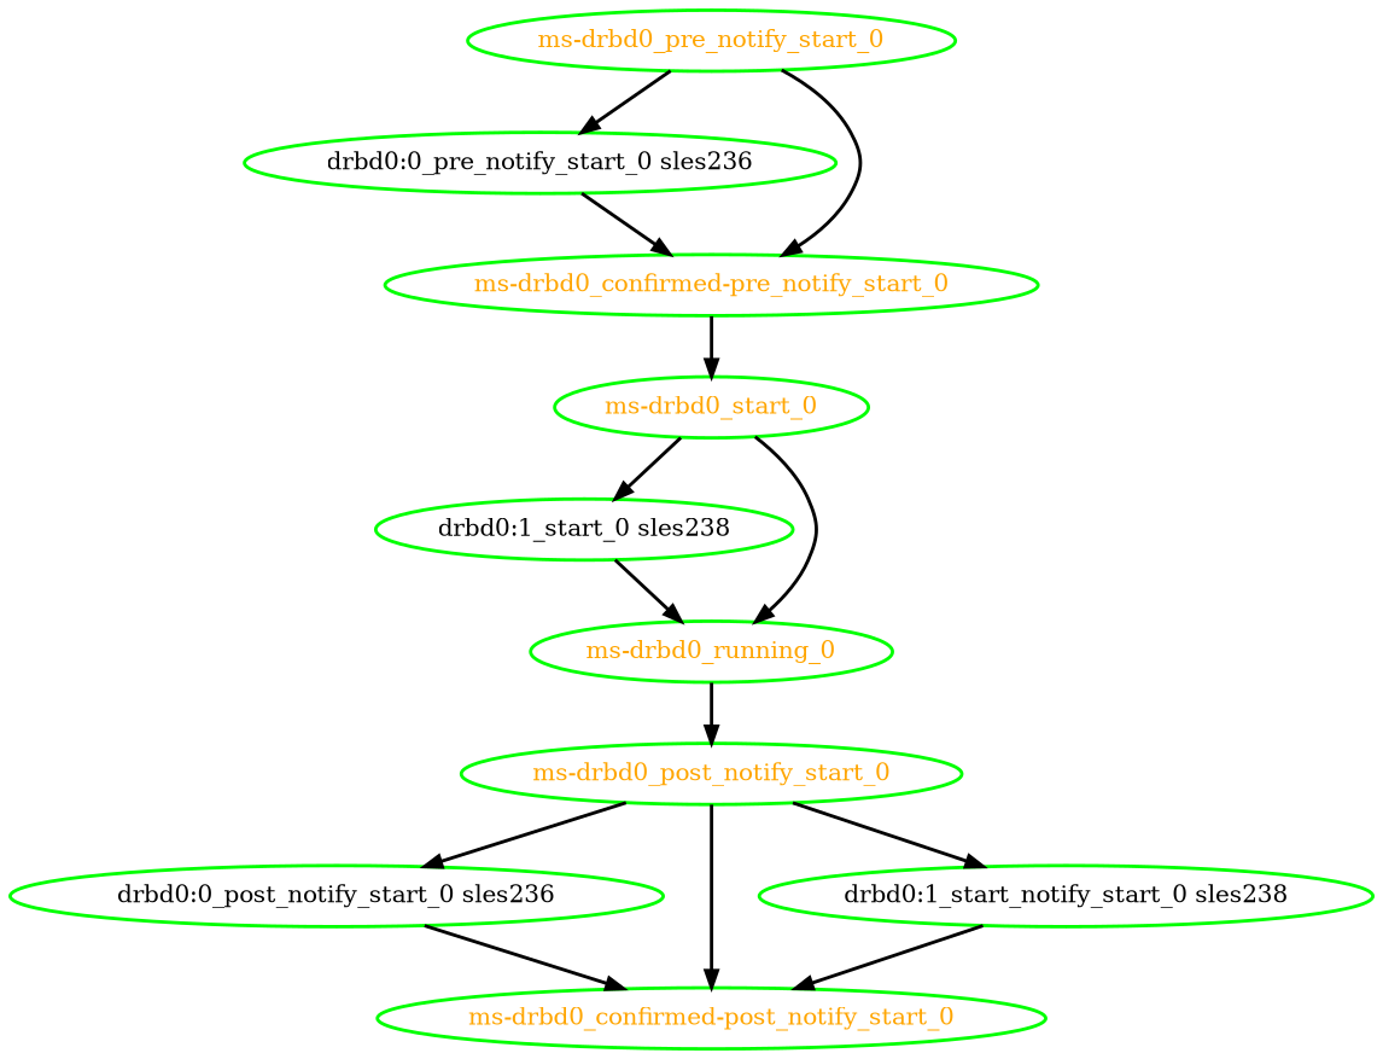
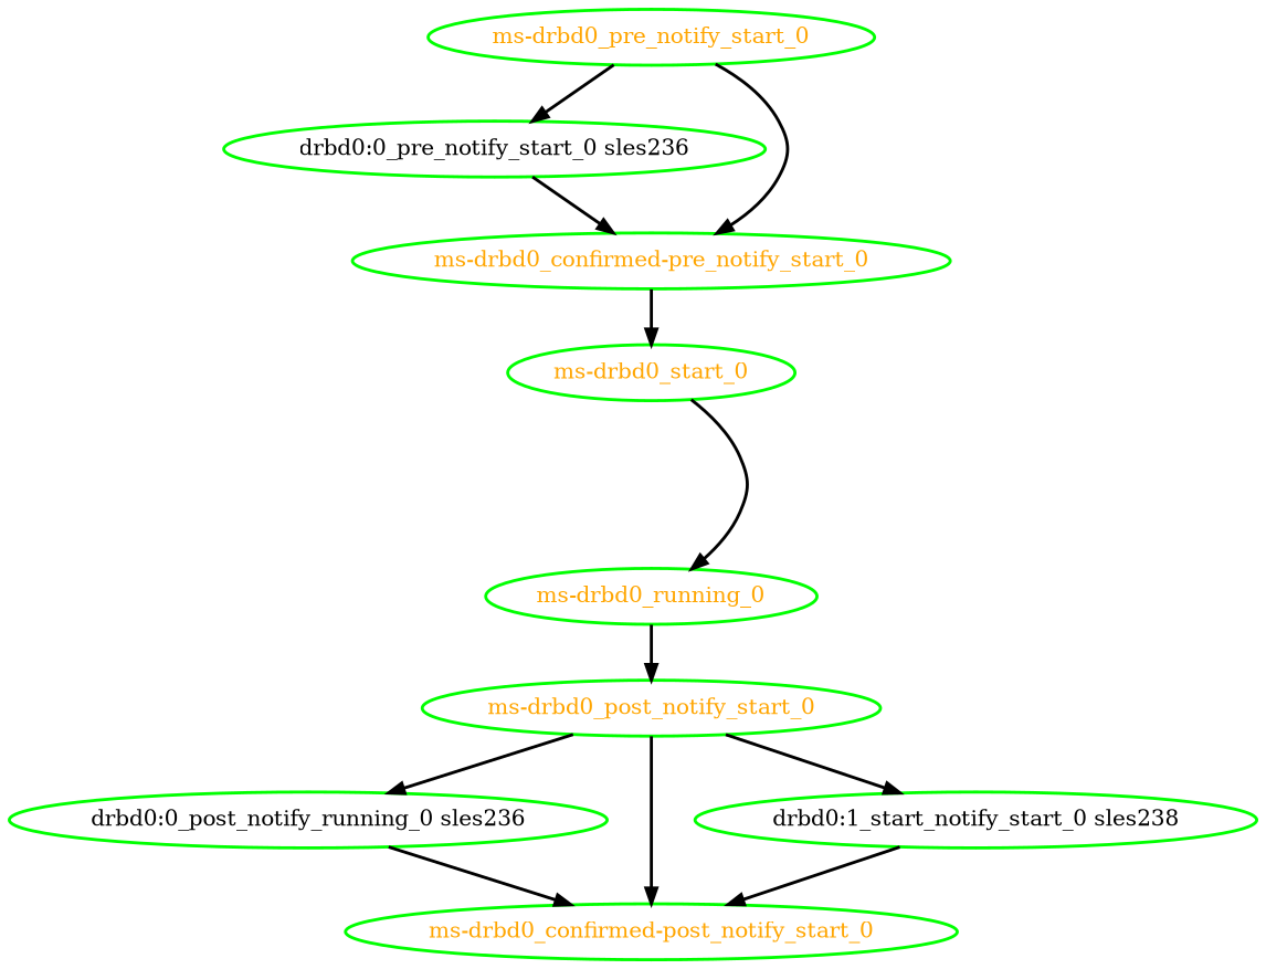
  digraph {
    node [color=green fontcolor=orange style=bold]
    edge [style=bold]
-   "drbd0:0_post_notify_start_0 sles236" [fontcolor=black]
+   "drbd0:0_post_notify_start_0 sles236" [fontcolor=black label="drbd0:0_post_notify_running_0 sles236"]
    "ms-drbd0_confirmed-post_notify_start_0"
    "drbd0:0_pre_notify_start_0 sles236" [fontcolor=black]
    "ms-drbd0_confirmed-pre_notify_start_0"
    "ms-drbd0_start_0"
-   "drbd0:1_start_0 sles238" [fontcolor=black]
    "ms-drbd0_running_0"
    n8 [fontcolor=black label="drbd0:1_start_notify_start_0 sles238"]
    "ms-drbd0_post_notify_start_0"
    "ms-drbd0_pre_notify_start_0"
    "drbd0:0_post_notify_start_0 sles236" -> "ms-drbd0_confirmed-post_notify_start_0"
    "drbd0:0_pre_notify_start_0 sles236" -> "ms-drbd0_confirmed-pre_notify_start_0"
    "ms-drbd0_confirmed-pre_notify_start_0" -> "ms-drbd0_start_0"
-   "ms-drbd0_start_0" -> "drbd0:1_start_0 sles238"
    "ms-drbd0_start_0" -> "ms-drbd0_running_0"
-   "drbd0:1_start_0 sles238" -> "ms-drbd0_running_0"
    "ms-drbd0_running_0" -> "ms-drbd0_post_notify_start_0"
    n8 -> "ms-drbd0_confirmed-post_notify_start_0"
    "ms-drbd0_post_notify_start_0" -> "drbd0:0_post_notify_start_0 sles236"
    "ms-drbd0_post_notify_start_0" -> "ms-drbd0_confirmed-post_notify_start_0"
    "ms-drbd0_post_notify_start_0" -> n8
    "ms-drbd0_pre_notify_start_0" -> "drbd0:0_pre_notify_start_0 sles236"
    "ms-drbd0_pre_notify_start_0" -> "ms-drbd0_confirmed-pre_notify_start_0"
  }
